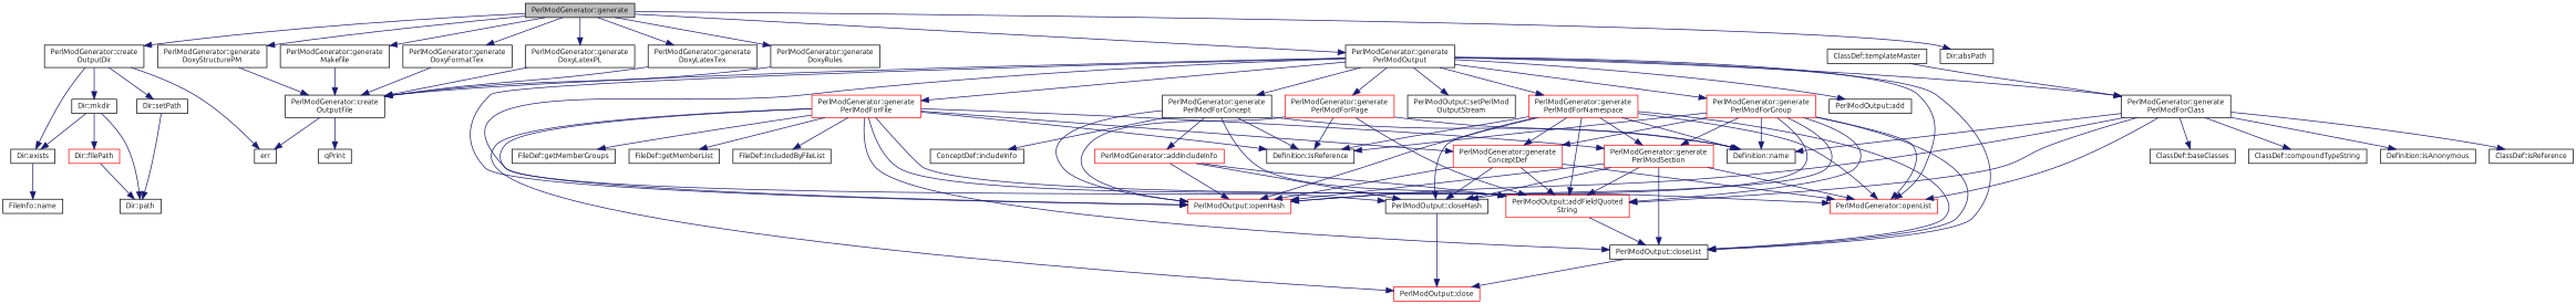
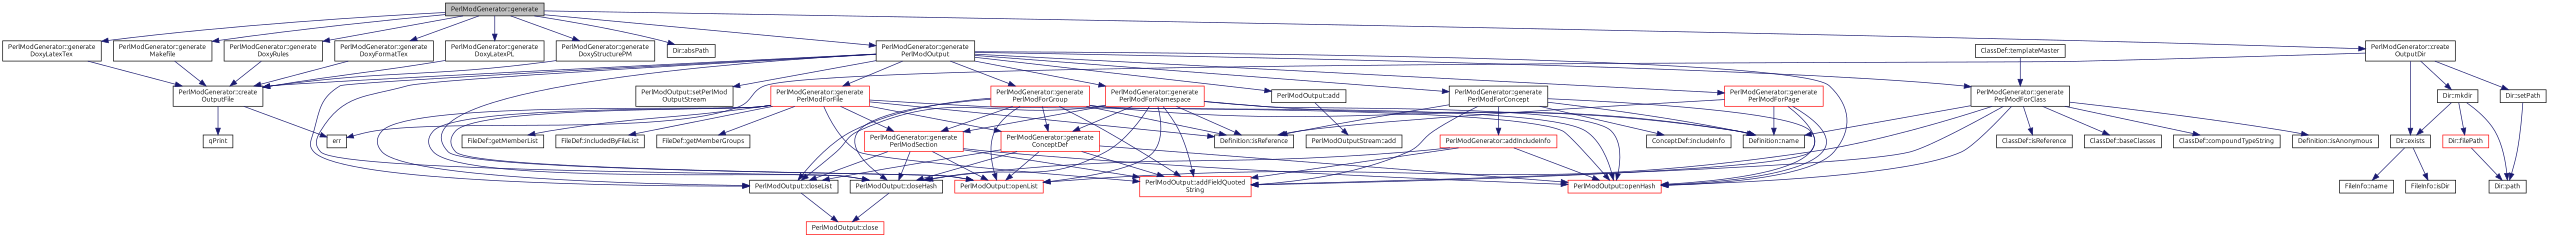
  digraph {
    fontname=Ubuntu
    rankdir=TB
    node [color=black fillcolor=white fontname=Ubuntu fontsize=10 shape=record style=filled]
    edge [color=midnightblue fontname=Ubuntu fontsize=10 labelfontname=Helvetica labelfontsize=10 style=solid]
    n1 [fillcolor=grey75 fontcolor=black height=0.2 label="PerlModGenerator::generate" width=0.4]
    n2 [height=0.2 label="Dir::absPath" width=0.4]
    n3 [height=0.2 label="PerlModGenerator::create\lOutputDir" width=0.4]
    n4 [height=0.2 label="PerlModGenerator::generate\lDoxyFormatTex" width=0.4]
    n5 [height=0.2 label="PerlModGenerator::generate\lDoxyLatexPL" width=0.4]
    n6 [height=0.2 label="PerlModGenerator::generate\lDoxyLatexTex" width=0.4]
    n7 [height=0.2 label="PerlModGenerator::generate\lDoxyRules" width=0.4]
    n8 [height=0.2 label="PerlModGenerator::generate\lDoxyStructurePM" width=0.4]
    n9 [height=0.2 label="PerlModGenerator::generate\lMakefile" width=0.4]
    n10 [height=0.2 label="PerlModGenerator::generate\lPerlModOutput" width=0.4]
    n11 [height=0.2 label=err width=0.4]
    n12 [height=0.2 label="Dir::exists" width=0.4]
    n13 [height=0.2 label="Dir::mkdir" width=0.4]
    n14 [height=0.2 label="Dir::setPath" width=0.4]
    n15 [height=0.2 label="PerlModGenerator::create\lOutputFile" width=0.4]
    n16 [height=0.2 label="PerlModOutput::add" width=0.4]
    n17 [height=0.2 label="PerlModOutput::closeHash" width=0.4]
    n18 [height=0.2 label="PerlModOutput::closeList" width=0.4]
    n19 [height=0.2 label="PerlModGenerator::generate\lPerlModForClass" width=0.4]
    n20 [color=red height=0.2 label="PerlModOutput::openHash" width=0.4]
-   n21 [color=red height=0.2 label="PerlModGenerator::openList" width=0.4]
+   n21 [color=red height=0.2 label="PerlModOutput::openList" width=0.4]
    n22 [height=0.2 label="PerlModGenerator::generate\lPerlModForConcept" width=0.4]
    n23 [color=red height=0.2 label="PerlModGenerator::generate\lPerlModForFile" width=0.4]
    n24 [color=red height=0.2 label="PerlModGenerator::generate\lPerlModForGroup" width=0.4]
    n25 [color=red height=0.2 label="PerlModGenerator::generate\lPerlModForNamespace" width=0.4]
    n26 [color=red height=0.2 label="PerlModGenerator::generate\lPerlModForPage" width=0.4]
    n27 [height=0.2 label="PerlModOutput::setPerlMod\lOutputStream" width=0.4]
    n28 [height=0.2 label="FileInfo::name" width=0.4]
+   n29 [height=0.2 label="FileInfo::isDir" width=0.4]
    n30 [color=red height=0.2 label="Dir::filePath" width=0.4]
    n31 [height=0.2 label="Dir::path" width=0.4]
    n32 [height=0.2 label=qPrint width=0.4]
+   n33 [height=0.2 label="PerlModOutputStream::add" width=0.4]
    n34 [color=red height=0.2 label="PerlModOutput::close" width=0.4]
    n35 [color=red height=0.2 label="PerlModOutput::addFieldQuoted\lString" width=0.4]
    n36 [height=0.2 label="ClassDef::baseClasses" width=0.4]
    n37 [height=0.2 label="ClassDef::compoundTypeString" width=0.4]
    n38 [height=0.2 label="Definition::isAnonymous" width=0.4]
    n39 [height=0.2 label="ClassDef::isReference" width=0.4]
    n40 [height=0.2 label="Definition::name" width=0.4]
    n41 [color=red height=0.2 label="PerlModGenerator::addIncludeInfo" width=0.4]
    n42 [height=0.2 label="ConceptDef::includeInfo" width=0.4]
    n43 [height=0.2 label="Definition::isReference" width=0.4]
    n44 [color=red height=0.2 label="PerlModGenerator::generate\lPerlModSection" width=0.4]
    n45 [color=red height=0.2 label="PerlModGenerator::generate\lConceptDef" width=0.4]
    n46 [height=0.2 label="FileDef::getMemberGroups" width=0.4]
    n47 [height=0.2 label="FileDef::getMemberList" width=0.4]
    n48 [height=0.2 label="FileDef::includedByFileList" width=0.4]
    n49 [height=0.2 label="ClassDef::templateMaster" width=0.4]
    n1 -> n2
    n1 -> n3
    n1 -> n4
    n1 -> n5
    n1 -> n6
    n1 -> n7
    n1 -> n8
    n1 -> n9
    n1 -> n10
    n3 -> n11
    n3 -> n12
    n3 -> n13
    n3 -> n14
    n4 -> n15
    n5 -> n15
    n6 -> n15
    n7 -> n15
    n8 -> n15
    n9 -> n15
    n10 -> n15
    n10 -> n16
    n10 -> n17
    n10 -> n18
    n10 -> n19
    n10 -> n20
    n10 -> n21
    n10 -> n22
    n10 -> n23
    n10 -> n24
    n10 -> n25
    n10 -> n26
    n10 -> n27
    n12 -> n28
+   n12 -> n29
    n13 -> n12
    n13 -> n30
    n13 -> n31
    n14 -> n31
    n15 -> n11
    n15 -> n32
+   n16 -> n33
    n17 -> n34
    n18 -> n34
    n19 -> n20
    n19 -> n21
    n19 -> n35
    n19 -> n36
    n19 -> n37
    n19 -> n38
    n19 -> n39
    n19 -> n40
    n22 -> n20
    n22 -> n35
    n22 -> n40
    n22 -> n41
    n22 -> n42
    n22 -> n43
-   n23 -> n34
+   n23 -> n17
    n23 -> n18
    n23 -> n20
    n23 -> n21
    n23 -> n35
    n23 -> n43
    n23 -> n44
    n23 -> n45
    n23 -> n46
    n23 -> n47
    n23 -> n48
    n24 -> n17
    n24 -> n18
    n24 -> n20
    n24 -> n21
    n24 -> n35
    n24 -> n40
    n24 -> n43
    n24 -> n44
    n24 -> n45
    n25 -> n17
    n25 -> n18
    n25 -> n20
    n25 -> n21
    n25 -> n35
    n25 -> n40
    n25 -> n43
    n25 -> n44
    n25 -> n45
    n26 -> n20
    n26 -> n35
    n26 -> n40
    n26 -> n43
    n30 -> n31
    n41 -> n17
    n41 -> n20
    n41 -> n35
    n44 -> n17
    n44 -> n18
    n44 -> n20
    n44 -> n21
    n44 -> n35
    n45 -> n17
-   n35 -> n18
+   n45 -> n18
    n45 -> n20
    n45 -> n21
    n45 -> n35
    n49 -> n19
  }
